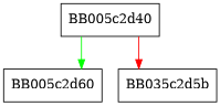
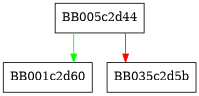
  digraph {
    splines=ortho
    node [shape=box]
-   BB005c2d40
-   BB005c2d60
+   BB005c2d40 [label=BB005c2d44]
+   BB005c2d60 [label=BB001c2d60]
    n3 [label=BB035c2d5b]
    BB005c2d40 -> BB005c2d60 [color=green]
    BB005c2d40 -> n3 [color=red]
  }
